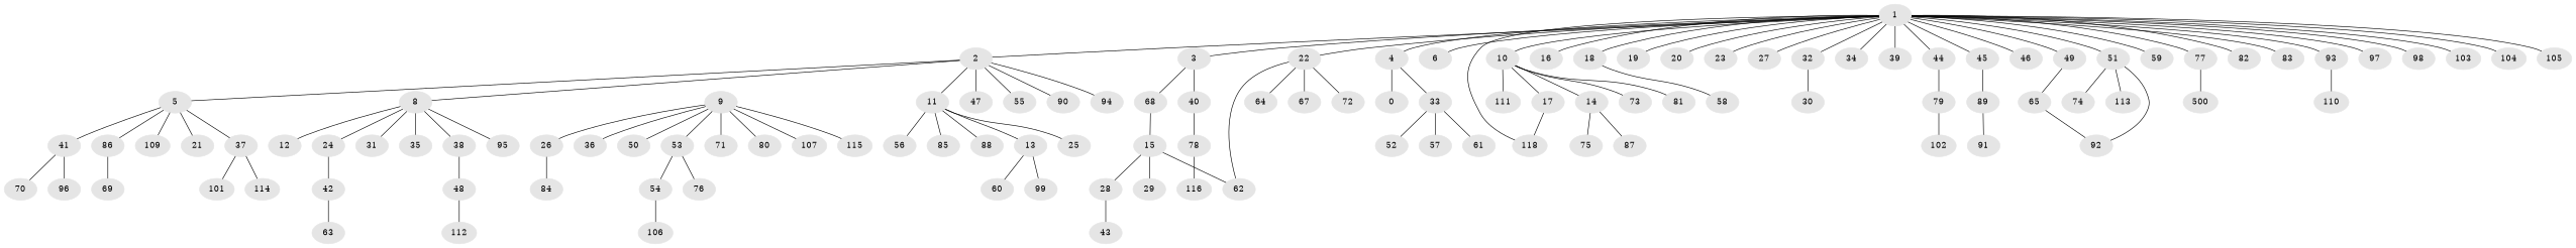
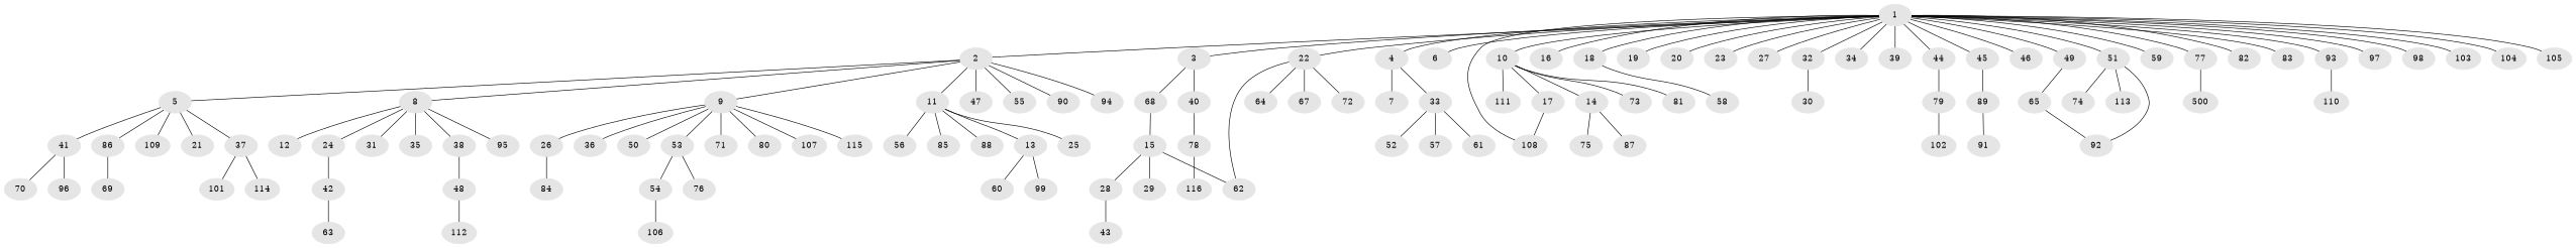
  graph {
    node [color=gray90 style=filled]
    1
    2
    3
    4
    6
    10
    16
    18
    19
    20
    22
    23
    27
    32
    34
    39
    44
    45
    46
    49
    51
    59
    77
    82
    83
    93
    97
    98
    103
    104
    105
-   108 [label=118]
+   108
    5
    8
    9
    11
    47
    55
    90
    94
    40
    68
-   7 [label=0]
+   7
    33
    14
    17
    73
    81
    111
    58
    62
    64
    67
    72
    30
    79
    89
    65
    74
    92
    113
    n62 [label=500]
    110
    21
    37
    41
    86
    109
    12
    24
    31
    35
    38
    95
    26
    36
    50
    53
    71
    80
    107
    115
    13
    25
    56
    85
    88
    15
    28
    29
    78
    52
    57
    61
    101
    114
    70
    96
    69
    42
    48
    84
    54
    76
    75
    87
    60
    99
    43
    63
    112
    116
    102
    91
    106
    1 -- 2
    1 -- 3
    1 -- 4
    1 -- 6
    1 -- 10
    1 -- 16
    1 -- 18
    1 -- 19
    1 -- 20
    1 -- 22
    1 -- 23
    1 -- 27
    1 -- 32
    1 -- 34
    1 -- 39
    1 -- 44
    1 -- 45
    1 -- 46
    1 -- 49
    1 -- 51
    1 -- 59
    1 -- 77
    1 -- 82
    1 -- 83
    1 -- 93
    1 -- 97
    1 -- 98
    1 -- 103
    1 -- 104
    1 -- 105
    1 -- 108
    2 -- 5
    2 -- 8
+   2 -- 9
    2 -- 11
    2 -- 47
    2 -- 55
    2 -- 90
    2 -- 94
    3 -- 40
    3 -- 68
    4 -- 7
    4 -- 33
    10 -- 14
    10 -- 17
    10 -- 73
    10 -- 81
    10 -- 111
    18 -- 58
    22 -- 62
    22 -- 64
    22 -- 67
    22 -- 72
    32 -- 30
    44 -- 79
    45 -- 89
    49 -- 65
    51 -- 74
    51 -- 92
    51 -- 113
    77 -- n62
    93 -- 110
    5 -- 21
    5 -- 37
    5 -- 41
    5 -- 86
    5 -- 109
    8 -- 12
    8 -- 24
    8 -- 31
    8 -- 35
    8 -- 38
    8 -- 95
    9 -- 26
    9 -- 36
    9 -- 50
    9 -- 53
    9 -- 71
    9 -- 80
    9 -- 107
    9 -- 115
    11 -- 13
    11 -- 25
    11 -- 56
    11 -- 85
    11 -- 88
    40 -- 78
    68 -- 15
    33 -- 52
    33 -- 57
    33 -- 61
    14 -- 75
    14 -- 87
    17 -- 108
    79 -- 102
    89 -- 91
    65 -- 92
    37 -- 101
    37 -- 114
    41 -- 70
    41 -- 96
    86 -- 69
    24 -- 42
    38 -- 48
    26 -- 84
    53 -- 54
    53 -- 76
    13 -- 60
    13 -- 99
    15 -- 62
    15 -- 28
    15 -- 29
    28 -- 43
    78 -- 116
    42 -- 63
    48 -- 112
    54 -- 106
  }
